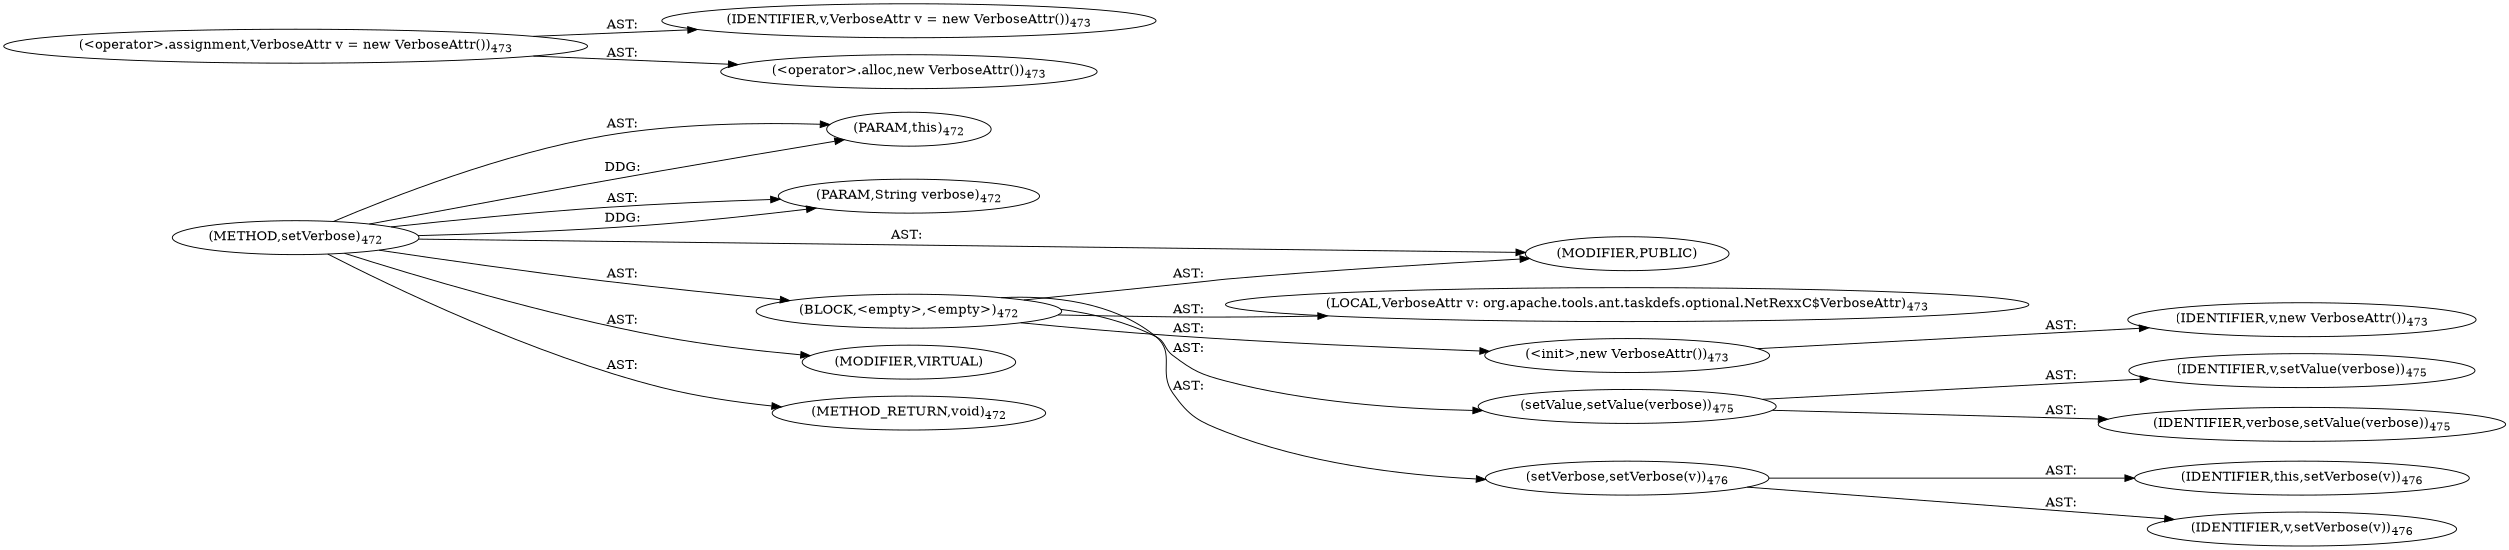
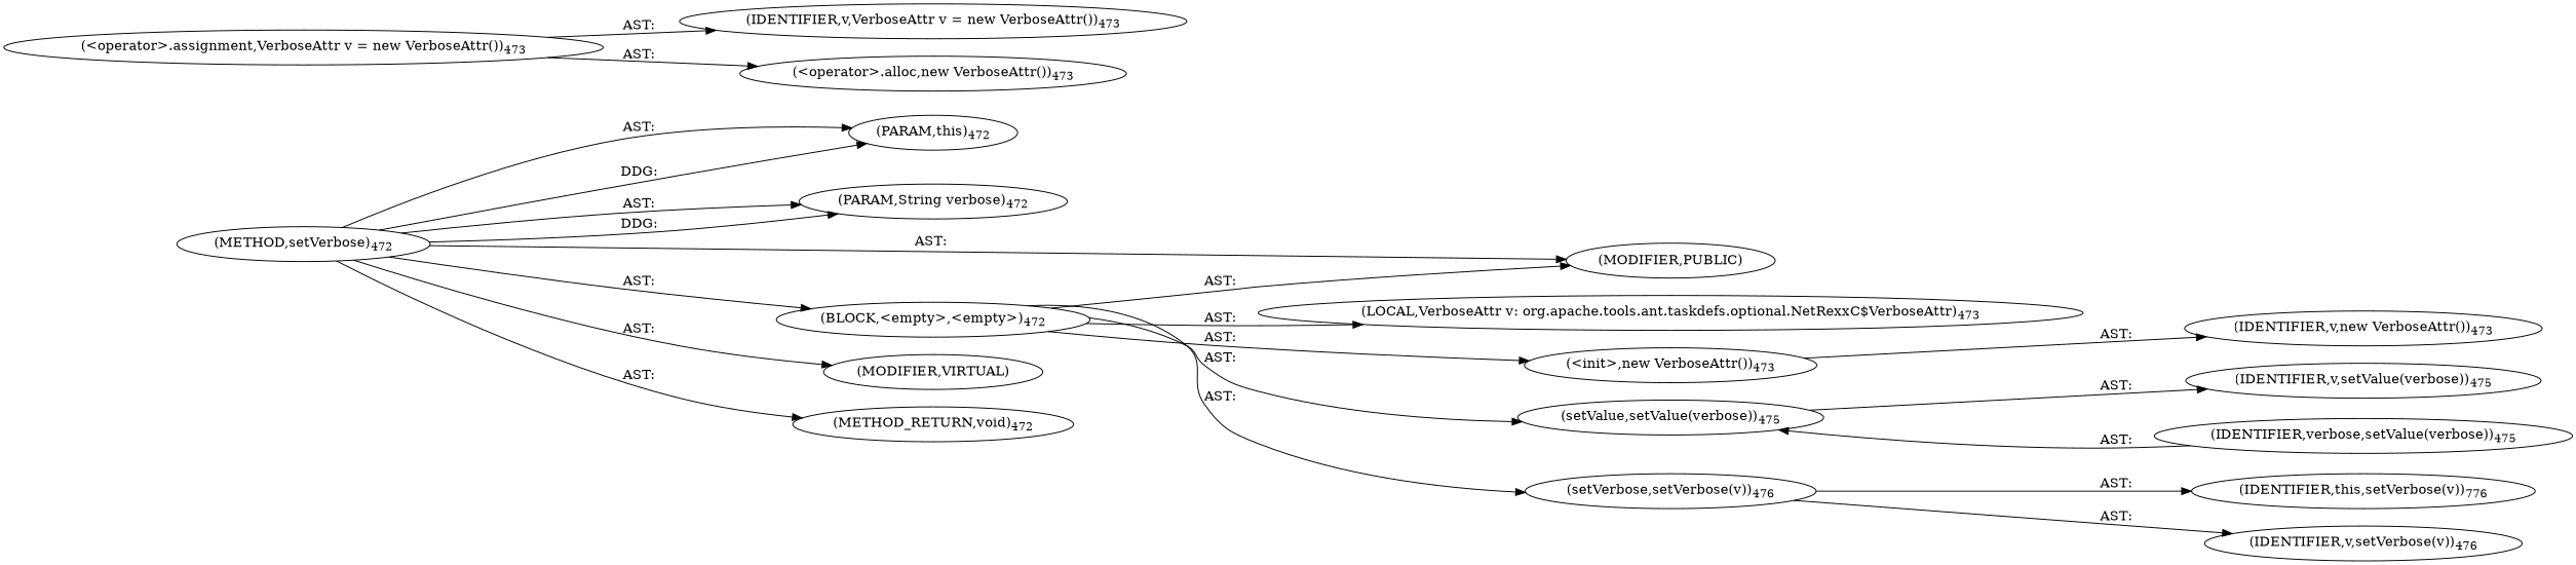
  digraph {
    rankdir=LR
    n1 [label=<(METHOD,setVerbose)<SUB>472</SUB>>]
    n2 [label=<(PARAM,this)<SUB>472</SUB>>]
    n3 [label=<(PARAM,String verbose)<SUB>472</SUB>>]
    n4 [label=<(BLOCK,&lt;empty&gt;,&lt;empty&gt;)<SUB>472</SUB>>]
    n5 [label=<(MODIFIER,PUBLIC)>]
    n6 [label=<(MODIFIER,VIRTUAL)>]
    n7 [label=<(METHOD_RETURN,void)<SUB>472</SUB>>]
    n8 [label=<(LOCAL,VerboseAttr v: org.apache.tools.ant.taskdefs.optional.NetRexxC$VerboseAttr)<SUB>473</SUB>>]
    n9 [label=<(&lt;init&gt;,new VerboseAttr())<SUB>473</SUB>>]
    n10 [label=<(setValue,setValue(verbose))<SUB>475</SUB>>]
    n11 [label=<(setVerbose,setVerbose(v))<SUB>476</SUB>>]
    n12 [label=<(&lt;operator&gt;.assignment,VerboseAttr v = new VerboseAttr())<SUB>473</SUB>>]
    n13 [label=<(IDENTIFIER,v,VerboseAttr v = new VerboseAttr())<SUB>473</SUB>>]
    n14 [label=<(&lt;operator&gt;.alloc,new VerboseAttr())<SUB>473</SUB>>]
    n15 [label=<(IDENTIFIER,v,new VerboseAttr())<SUB>473</SUB>>]
    n16 [label=<(IDENTIFIER,v,setValue(verbose))<SUB>475</SUB>>]
    n17 [label=<(IDENTIFIER,verbose,setValue(verbose))<SUB>475</SUB>>]
-   n18 [label=<(IDENTIFIER,this,setVerbose(v))<SUB>476</SUB>>]
+   n18 [label=<(IDENTIFIER,this,setVerbose(v))<SUB>776</SUB>>]
    n19 [label=<(IDENTIFIER,v,setVerbose(v))<SUB>476</SUB>>]
    n1 -> n2 [label="AST: "]
    n1 -> n2 [label="DDG: "]
    n1 -> n3 [label="AST: "]
    n1 -> n3 [label="DDG: "]
    n1 -> n4 [label="AST: "]
    n1 -> n5 [label="AST: "]
    n1 -> n6 [label="AST: "]
    n1 -> n7 [label="AST: "]
    n4 -> n5 [label="AST: "]
    n4 -> n8 [label="AST: "]
    n4 -> n9 [label="AST: "]
    n4 -> n10 [label="AST: "]
    n4 -> n11 [label="AST: "]
    n9 -> n15 [label="AST: "]
    n10 -> n16 [label="AST: "]
-   n10 -> n17 [label="AST: "]
+   n17 -> n10 [label="AST: "]
    n11 -> n18 [label="AST: "]
    n11 -> n19 [label="AST: "]
    n12 -> n13 [label="AST: "]
    n12 -> n14 [label="AST: "]
  }
